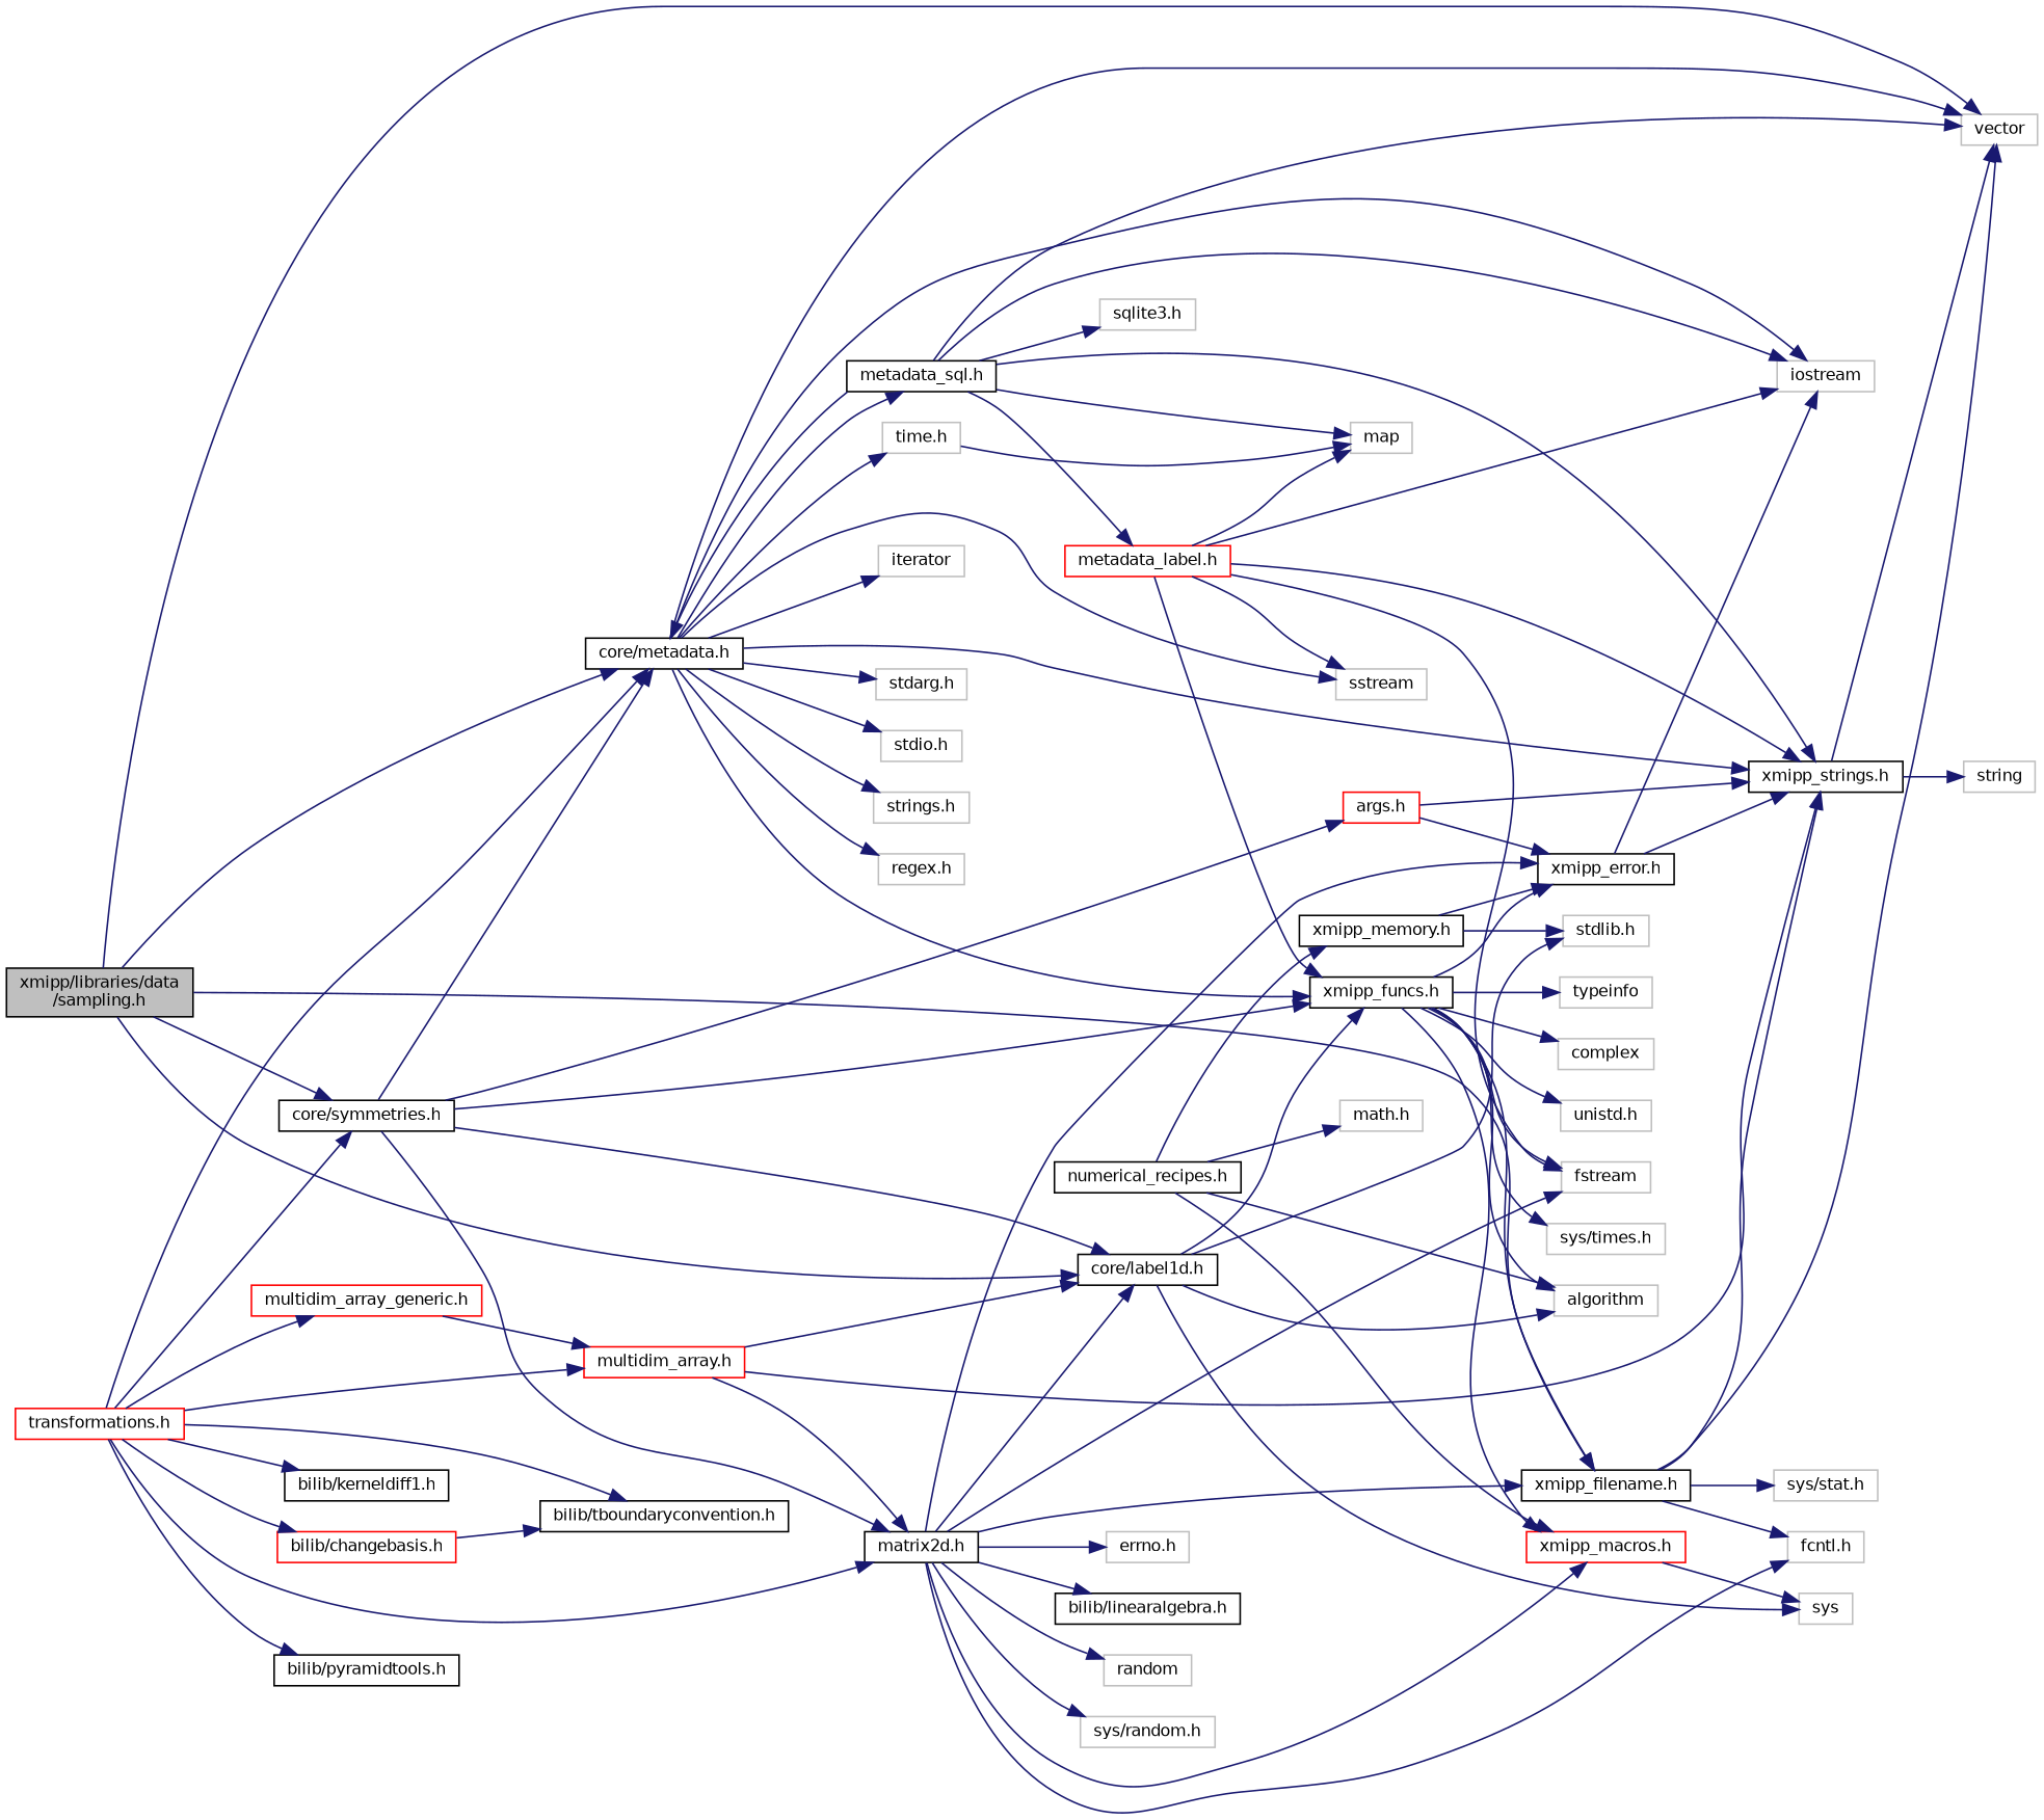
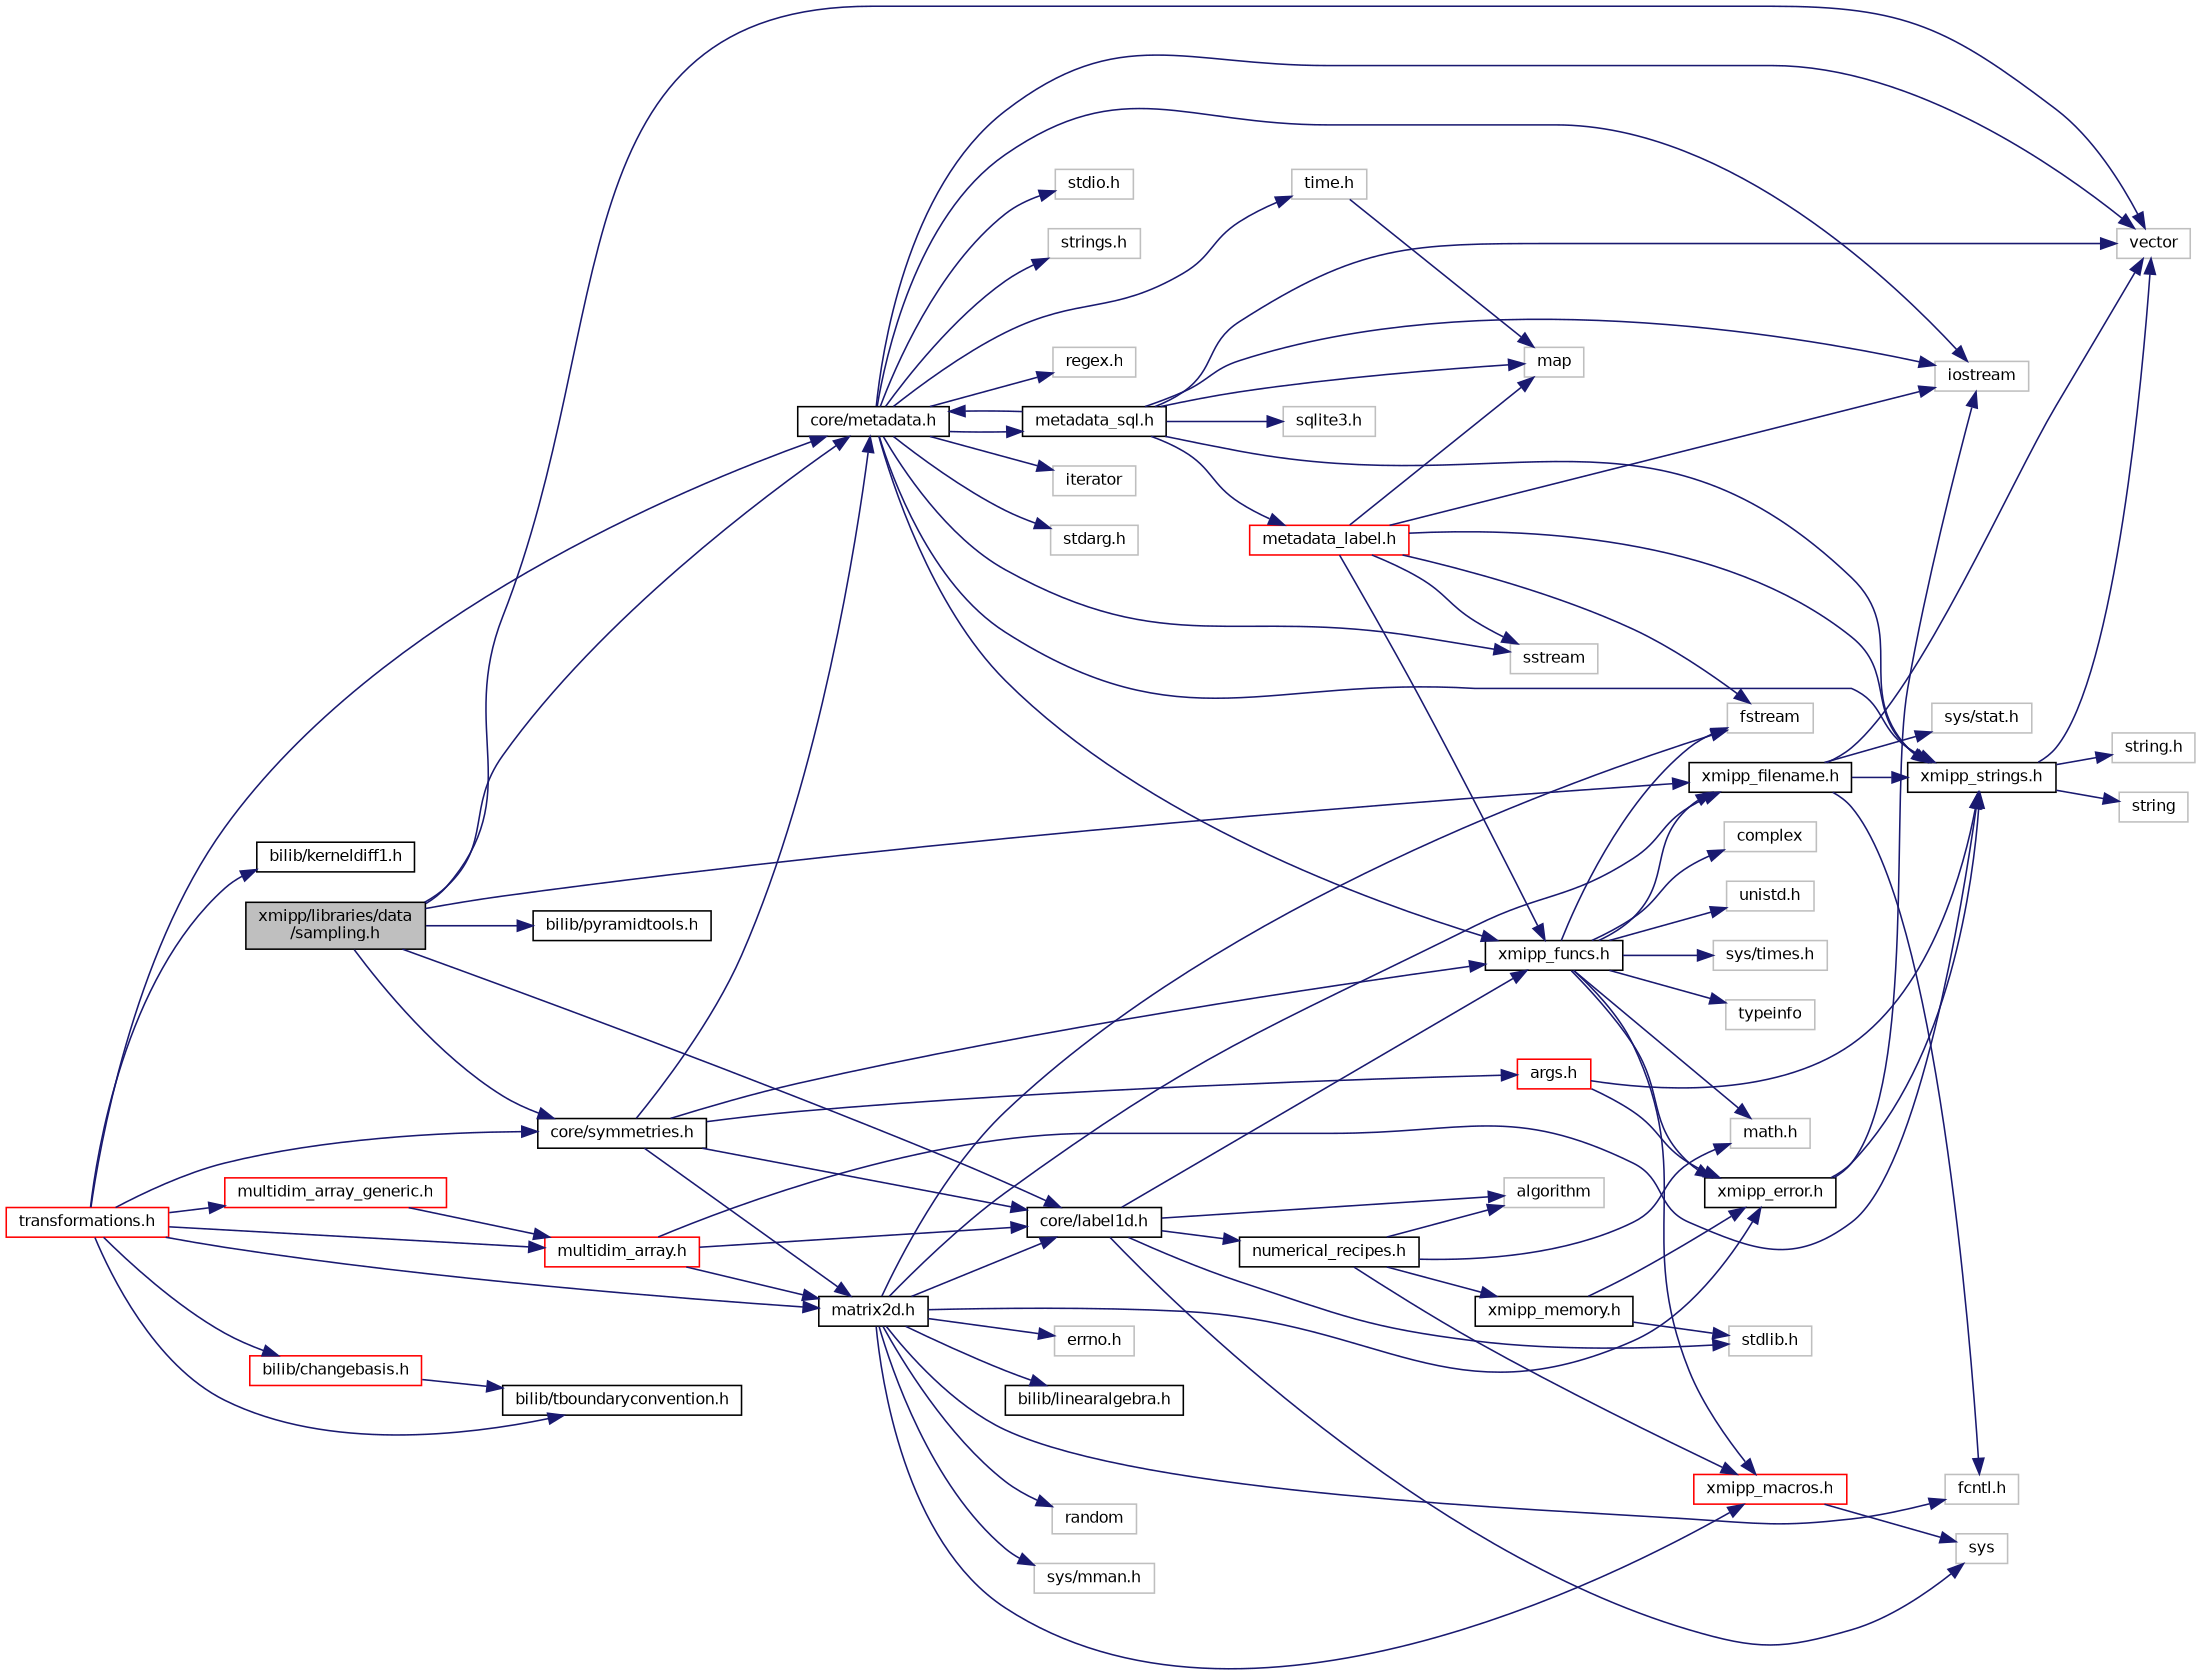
  digraph {
    rankdir=LR
    node [color=grey75 fillcolor=white fontname=Helvetica fontsize=10 shape=record style=filled]
    edge [color=midnightblue fontname=Helvetica fontsize=10 labelfontname=Helvetica labelfontsize=10 style=solid]
    n1 [color=black fillcolor=grey75 fontcolor=black height=0.2 label="xmipp/libraries/data\l/sampling.h" width=0.4]
    n2 [height=0.2 label=vector width=0.4]
    n3 [color=black height=0.2 label="core/label1d.h" width=0.4]
    n4 [color=black height=0.2 label="xmipp_filename.h" width=0.4]
    n5 [color=black height=0.2 label="core/metadata.h" width=0.4]
    n6 [color=black height=0.2 label="core/symmetries.h" width=0.4]
    n7 [height=0.2 label=iterator width=0.4]
    n8 [height=0.2 label="stdlib.h" width=0.4]
    n9 [height=0.2 label=sys width=0.4]
    n10 [height=0.2 label=algorithm width=0.4]
    n11 [color=black height=0.2 label="xmipp_funcs.h" width=0.4]
    n12 [color=black height=0.2 label="numerical_recipes.h" width=0.4]
    n13 [height=0.2 label="sys/stat.h" width=0.4]
    n14 [color=black height=0.2 label="xmipp_strings.h" width=0.4]
    n15 [height=0.2 label="fcntl.h" width=0.4]
    n16 [height=0.2 label=iostream width=0.4]
    n17 [height=0.2 label=sstream width=0.4]
    n18 [height=0.2 label="time.h" width=0.4]
    n19 [height=0.2 label="stdarg.h" width=0.4]
    n20 [height=0.2 label="stdio.h" width=0.4]
    n21 [height=0.2 label="strings.h" width=0.4]
    n22 [height=0.2 label="regex.h" width=0.4]
    n23 [color=black height=0.2 label="metadata_sql.h" width=0.4]
    n24 [color=black height=0.2 label="matrix2d.h" width=0.4]
    n25 [color=red height=0.2 label="args.h" width=0.4]
    n26 [height=0.2 label=fstream width=0.4]
    n27 [height=0.2 label=typeinfo width=0.4]
    n28 [height=0.2 label=complex width=0.4]
    n29 [height=0.2 label="unistd.h" width=0.4]
    n30 [color=red height=0.2 label="xmipp_macros.h" width=0.4]
    n31 [color=black height=0.2 label="xmipp_error.h" width=0.4]
    n32 [height=0.2 label="sys/times.h" width=0.4]
    n33 [height=0.2 label="math.h" width=0.4]
    n34 [color=black height=0.2 label="xmipp_memory.h" width=0.4]
    n35 [height=0.2 label=string width=0.4]
+   n36 [height=0.2 label="string.h" width=0.4]
    n37 [height=0.2 label=map width=0.4]
    n38 [height=0.2 label="sqlite3.h" width=0.4]
    n39 [color=red height=0.2 label="metadata_label.h" width=0.4]
    n40 [height=0.2 label="errno.h" width=0.4]
    n41 [color=black height=0.2 label="bilib/linearalgebra.h" width=0.4]
    n42 [height=0.2 label=random width=0.4]
-   n43 [height=0.2 label="sys/random.h" width=0.4]
+   n43 [height=0.2 label="sys/mman.h" width=0.4]
    n44 [color=red height=0.2 label="transformations.h" width=0.4]
    n45 [color=black height=0.2 label="bilib/tboundaryconvention.h" width=0.4]
    n46 [color=black height=0.2 label="bilib/kerneldiff1.h" width=0.4]
    n47 [color=red height=0.2 label="bilib/changebasis.h" width=0.4]
    n48 [color=black height=0.2 label="bilib/pyramidtools.h" width=0.4]
    n49 [color=red height=0.2 label="multidim_array.h" width=0.4]
    n50 [color=red height=0.2 label="multidim_array_generic.h" width=0.4]
    n1 -> n2
    n1 -> n3
    n1 -> n4
    n1 -> n5
    n1 -> n6
    n3 -> n8
    n3 -> n9
    n3 -> n10
    n3 -> n11
+   n3 -> n12
    n4 -> n2
    n4 -> n13
    n4 -> n14
    n4 -> n15
    n5 -> n2
    n5 -> n7
    n5 -> n11
    n5 -> n14
    n5 -> n16
    n5 -> n17
    n5 -> n18
    n5 -> n19
    n5 -> n20
    n5 -> n21
    n5 -> n22
    n5 -> n23
    n6 -> n3
    n6 -> n5
    n6 -> n11
    n6 -> n24
    n6 -> n25
    n11 -> n4
-   n11 -> n10
+   n11 -> n33
    n11 -> n26
    n11 -> n27
    n11 -> n28
    n11 -> n29
    n11 -> n30
    n11 -> n31
    n11 -> n32
    n12 -> n10
    n12 -> n30
    n12 -> n33
    n12 -> n34
    n14 -> n2
    n14 -> n35
+   n14 -> n36
    n18 -> n37
    n23 -> n2
    n23 -> n5
    n23 -> n14
    n23 -> n16
    n23 -> n37
    n23 -> n38
    n23 -> n39
    n24 -> n3
    n24 -> n4
    n24 -> n15
    n24 -> n26
    n24 -> n30
    n24 -> n31
    n24 -> n40
    n24 -> n41
    n24 -> n42
    n24 -> n43
    n25 -> n14
    n25 -> n31
    n30 -> n9
    n31 -> n14
    n31 -> n16
    n34 -> n8
    n34 -> n31
    n39 -> n11
    n39 -> n14
    n39 -> n16
    n39 -> n17
    n39 -> n26
    n39 -> n37
    n44 -> n5
    n44 -> n6
    n44 -> n24
    n44 -> n45
    n44 -> n46
    n44 -> n47
-   n44 -> n48
+   n1 -> n48
    n44 -> n49
    n44 -> n50
    n47 -> n45
    n49 -> n3
    n49 -> n14
    n49 -> n24
    n50 -> n49
  }
